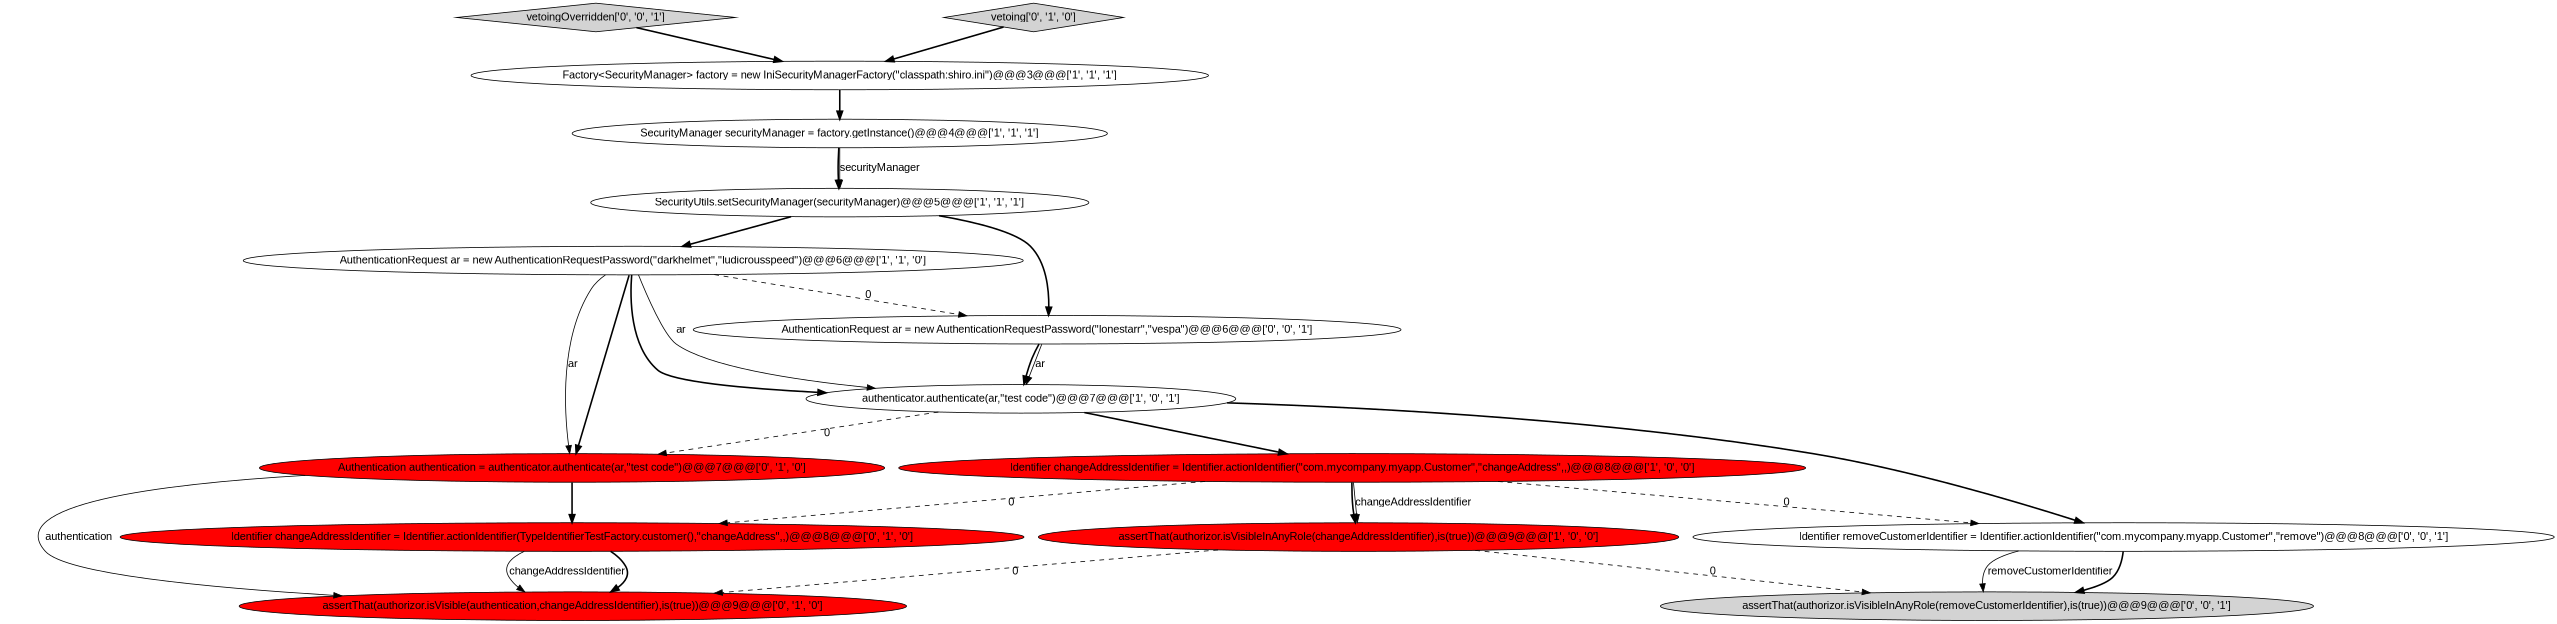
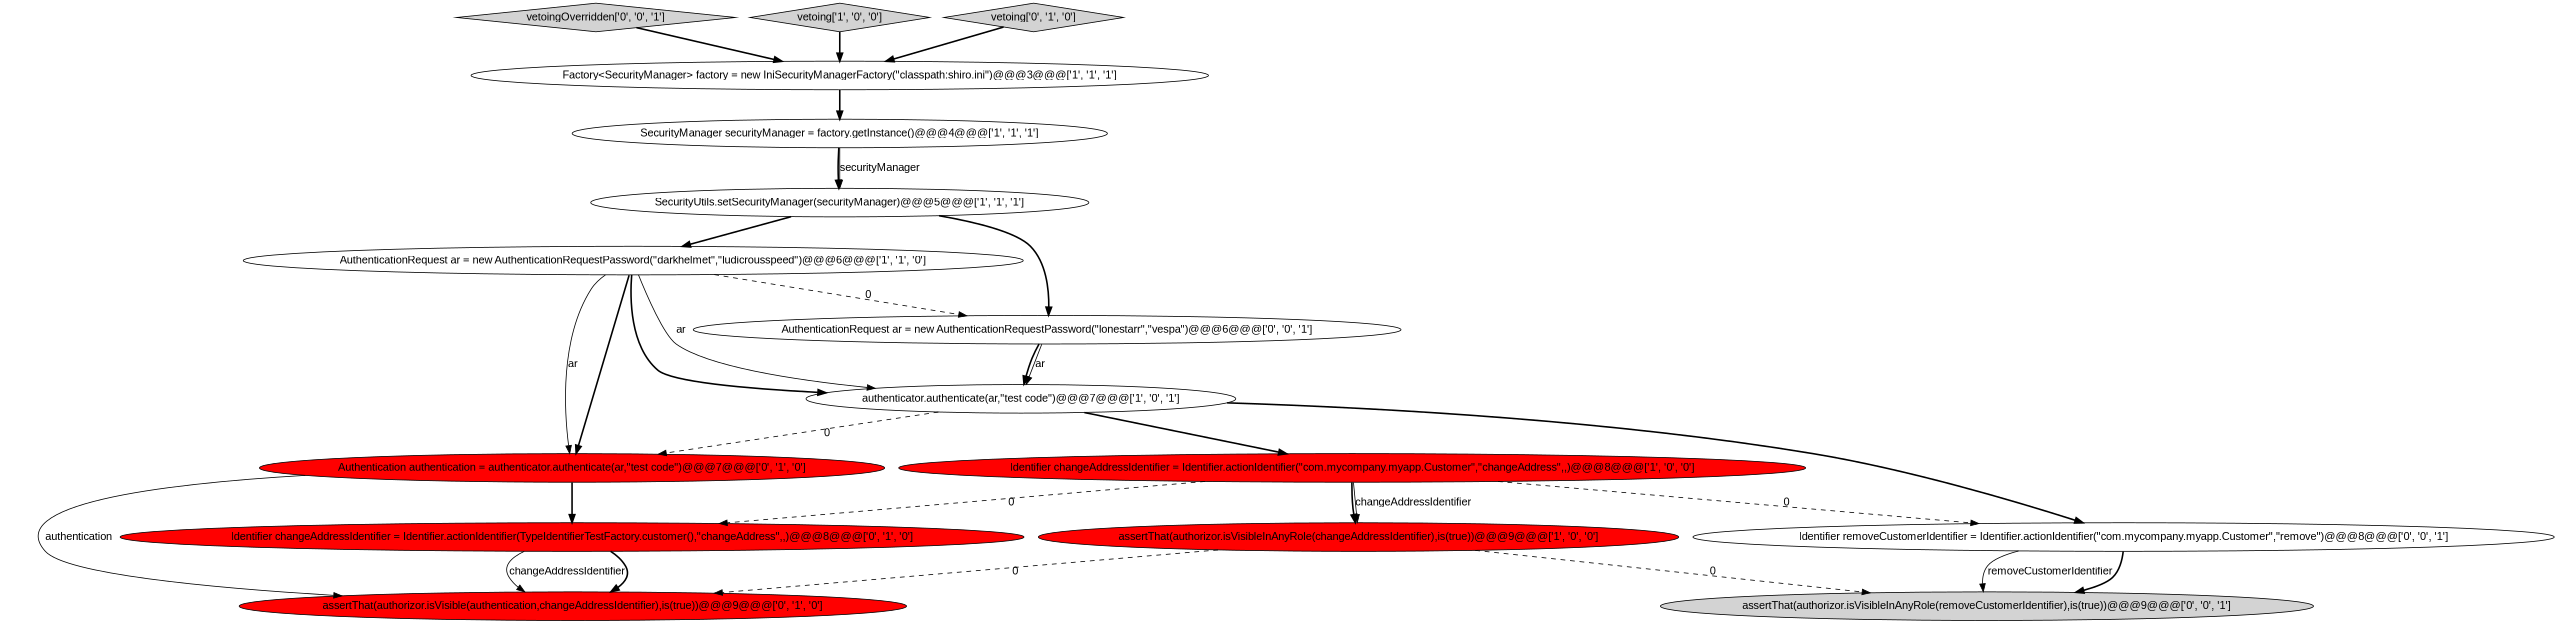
  digraph {
    fontname="Liberation Sans"
    node [fillcolor=white shape=ellipse style=filled fontname="Liberation Sans"]
    edge [style=bold fontname="Liberation Sans"]
    n1 [label="SecurityManager securityManager = factory.getInstance()@@@4@@@['1', '1', '1']"]
    n2 [label="SecurityUtils.setSecurityManager(securityManager)@@@5@@@['1', '1', '1']"]
    n3 [label="Factory<SecurityManager> factory = new IniSecurityManagerFactory(\"classpath:shiro.ini\")@@@3@@@['1', '1', '1']"]
    n4 [fillcolor=red label="Authentication authentication = authenticator.authenticate(ar,\"test code\")@@@7@@@['0', '1', '0']"]
    n5 [fillcolor=red label="assertThat(authorizor.isVisible(authentication,changeAddressIdentifier),is(true))@@@9@@@['0', '1', '0']"]
    n6 [fillcolor=red label="Identifier changeAddressIdentifier = Identifier.actionIdentifier(TypeIdentifierTestFactory.customer(),\"changeAddress\",,)@@@8@@@['0', '1', '0']"]
    n7 [fillcolor=red label="Identifier changeAddressIdentifier = Identifier.actionIdentifier(\"com.mycompany.myapp.Customer\",\"changeAddress\",,)@@@8@@@['1', '0', '0']"]
    n8 [fillcolor=red label="assertThat(authorizor.isVisibleInAnyRole(changeAddressIdentifier),is(true))@@@9@@@['1', '0', '0']"]
    n9 [label="Identifier removeCustomerIdentifier = Identifier.actionIdentifier(\"com.mycompany.myapp.Customer\",\"remove\")@@@8@@@['0', '0', '1']"]
    n10 [label="AuthenticationRequest ar = new AuthenticationRequestPassword(\"darkhelmet\",\"ludicrousspeed\")@@@6@@@['1', '1', '0']"]
    n11 [label="AuthenticationRequest ar = new AuthenticationRequestPassword(\"lonestarr\",\"vespa\")@@@6@@@['0', '0', '1']"]
    n12 [fillcolor=lightgray label="assertThat(authorizor.isVisibleInAnyRole(removeCustomerIdentifier),is(true))@@@9@@@['0', '0', '1']"]
    n13 [label="authenticator.authenticate(ar,\"test code\")@@@7@@@['1', '0', '1']"]
    n14 [fillcolor=lightgray label="vetoingOverridden['0', '0', '1']" shape=diamond]
+   n15 [fillcolor=lightgray label="vetoing['1', '0', '0']" shape=diamond]
    n16 [fillcolor=lightgray label="vetoing['0', '1', '0']" shape=diamond]
    n1 -> n2
    n1 -> n2 [label=securityManager style=solid]
    n2 -> n10
    n2 -> n11
    n3 -> n1
    n4 -> n5 [label=authentication style=solid]
    n4 -> n6
    n6 -> n5 [label=changeAddressIdentifier style=solid]
    n6 -> n5
    n7 -> n6 [label=0 style=dashed]
    n7 -> n8
    n7 -> n8 [label=changeAddressIdentifier style=solid]
    n7 -> n9 [label=0 style=dashed]
    n8 -> n5 [label=0 style=dashed]
    n8 -> n12 [label=0 style=dashed]
    n9 -> n12 [label=removeCustomerIdentifier style=solid]
    n9 -> n12
    n10 -> n4 [label=ar style=solid]
    n10 -> n4
    n10 -> n11 [label=0 style=dashed]
    n10 -> n13
    n10 -> n13 [label=ar style=solid]
    n11 -> n13
    n11 -> n13 [label=ar style=solid]
    n13 -> n4 [label=0 style=dashed]
    n13 -> n7
    n13 -> n9
    n14 -> n3
+   n15 -> n3
    n16 -> n3
  }
